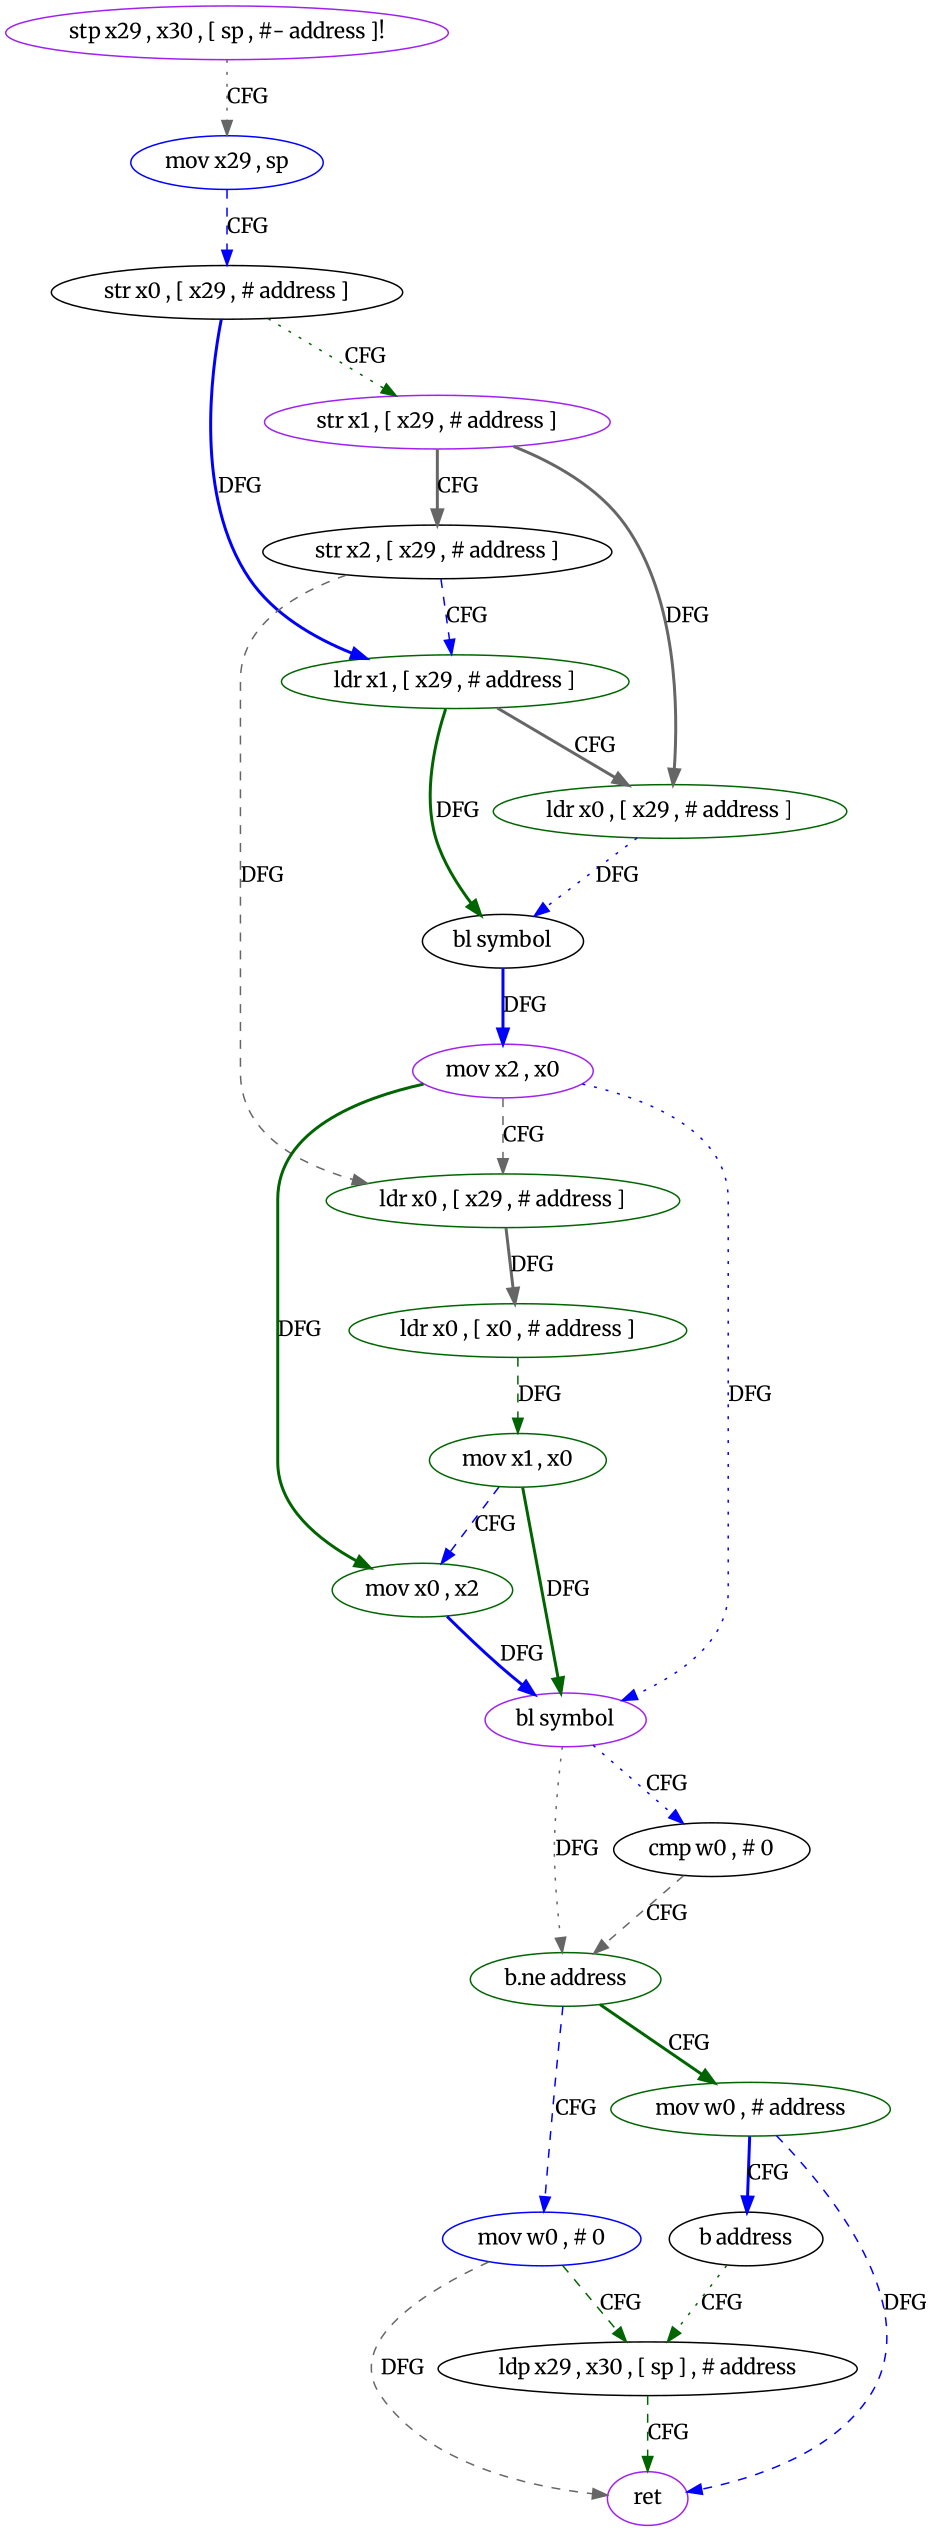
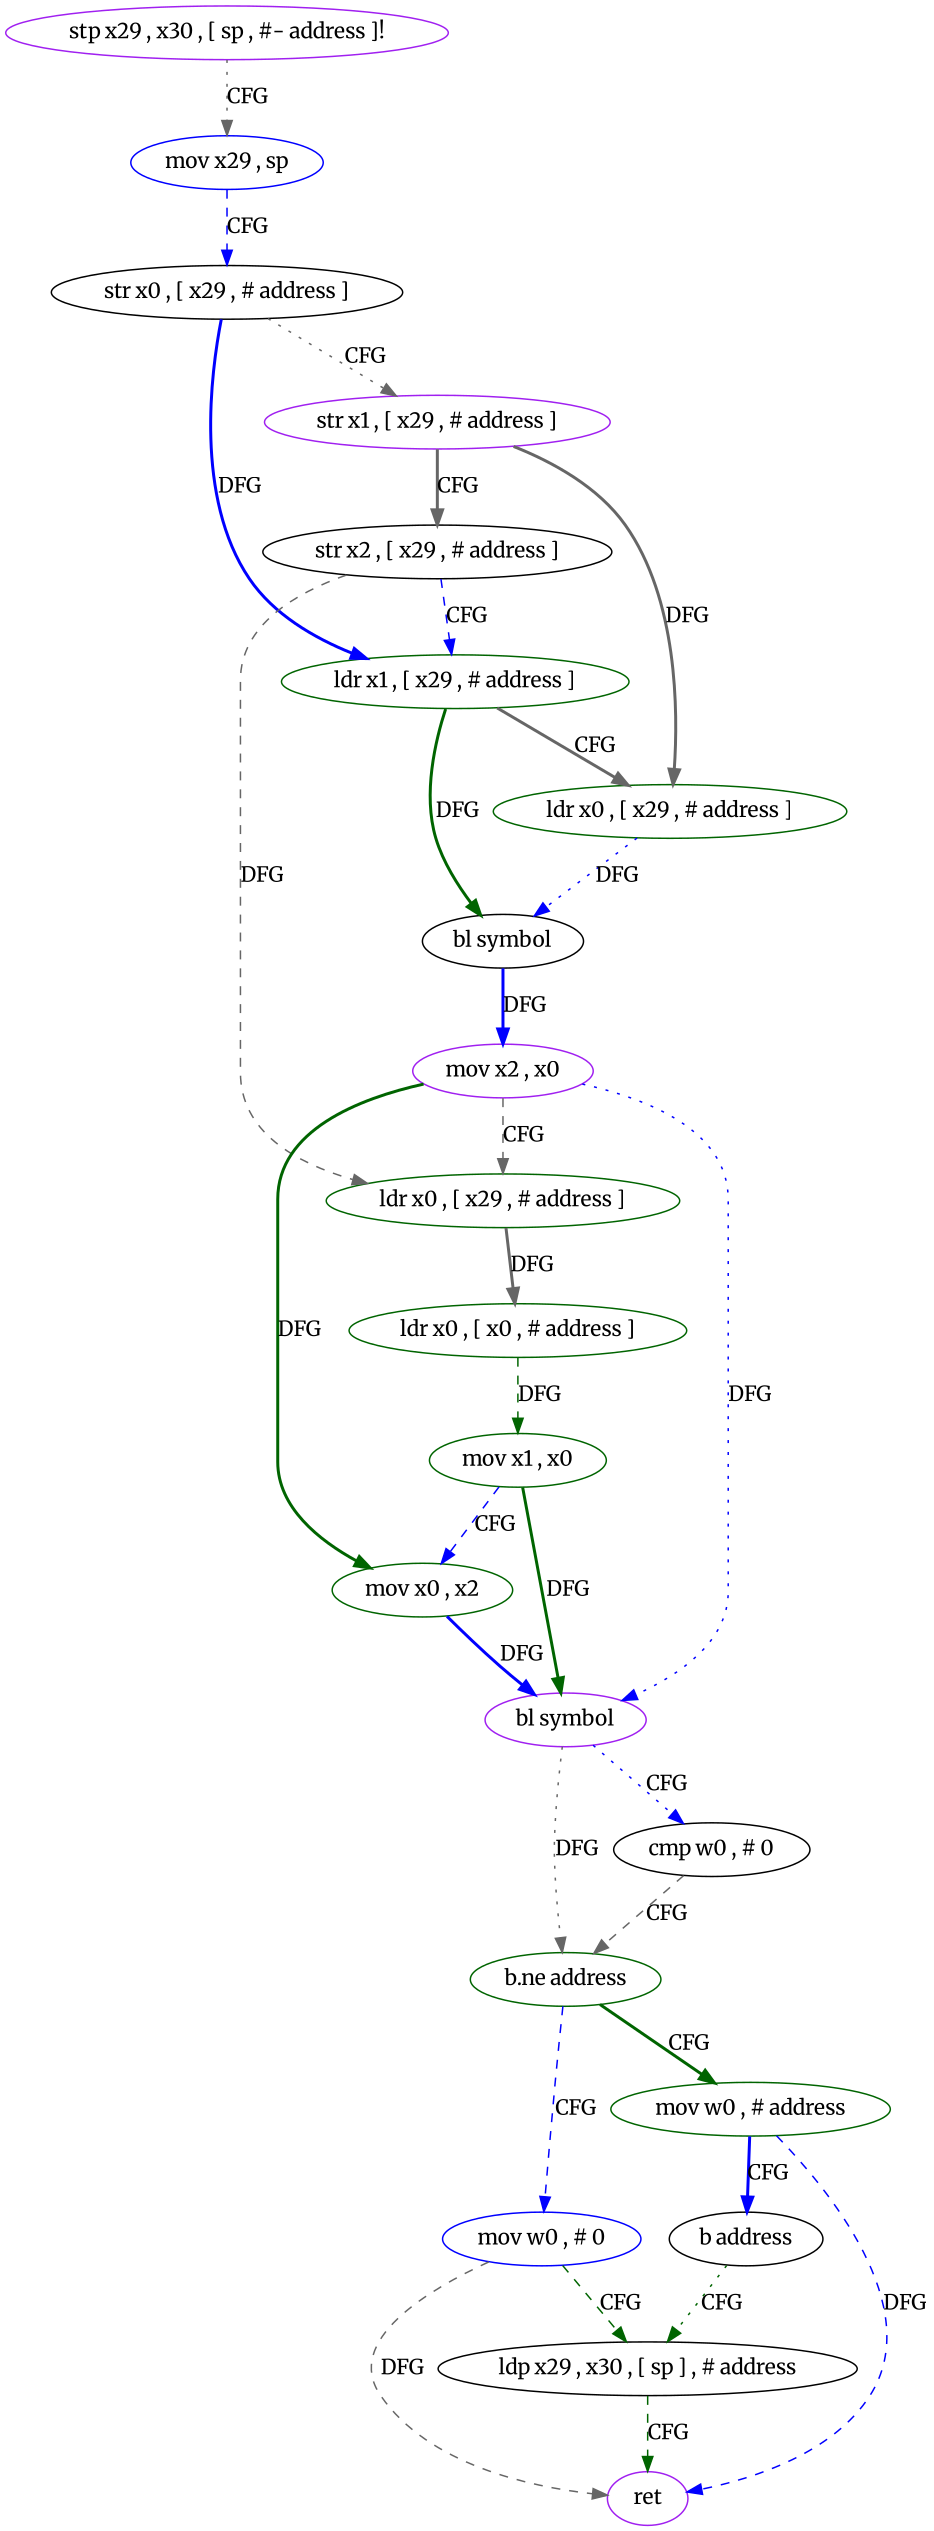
  digraph {
    fontname=Merriweather
    node [color=darkgreen fontname=Merriweather]
    edge [color=blue fontname=Merriweather style=dashed]
    n1 [color=purple label="stp x29 , x30 , [ sp , #- address ]!"]
    n2 [color=blue label="mov x29 , sp"]
    n3 [color=black label="str x0 , [ x29 , # address ]"]
    n4 [color=purple label="str x1 , [ x29 , # address ]"]
    n5 [label="ldr x1 , [ x29 , # address ]"]
    n6 [color=black label="str x2 , [ x29 , # address ]"]
    n7 [label="ldr x0 , [ x29 , # address ]"]
    n8 [color=black label="bl symbol"]
    n9 [label="ldr x0 , [ x29 , # address ]"]
    n10 [label="ldr x0 , [ x0 , # address ]"]
    n11 [color=purple label="mov x2 , x0"]
    n12 [label="mov x0 , x2"]
    n13 [color=purple label="bl symbol"]
    n14 [color=black label="cmp w0 , # 0"]
    n15 [label="b.ne address"]
    n16 [label="mov x1 , x0"]
    n17 [color=blue label="mov w0 , # 0"]
    n18 [label="mov w0 , # address"]
    n19 [color=black label="ldp x29 , x30 , [ sp ] , # address"]
    n20 [color=purple label=ret]
    n21 [color=black label="b address"]
    n1 -> n2 [color=gray40 label=CFG style=dotted]
    n2 -> n3 [label=CFG]
-   n3 -> n4 [color=darkgreen label=CFG style=dotted]
+   n3 -> n4 [color=gray40 label=CFG style=dotted]
    n3 -> n5 [label=DFG style=bold]
    n4 -> n6 [color=gray40 label=CFG style=bold]
    n4 -> n7 [color=gray40 label=DFG style=bold]
    n5 -> n7 [color=gray40 label=CFG style=bold]
    n5 -> n8 [color=darkgreen label=DFG style=bold]
    n6 -> n5 [label=CFG]
    n6 -> n9 [color=gray40 label=DFG]
    n7 -> n8 [label=DFG style=dotted]
    n8 -> n11 [label=DFG style=bold]
    n9 -> n10 [color=gray40 label=DFG style=bold]
    n10 -> n16 [color=darkgreen label=DFG]
    n11 -> n9 [color=gray40 label=CFG]
    n11 -> n12 [color=darkgreen label=DFG style=bold]
    n11 -> n13 [label=DFG style=dotted]
    n12 -> n13 [label=DFG style=bold]
    n13 -> n14 [label=CFG style=dotted]
    n13 -> n15 [color=gray40 label=DFG style=dotted]
    n14 -> n15 [color=gray40 label=CFG]
    n15 -> n17 [label=CFG]
    n15 -> n18 [color=darkgreen label=CFG style=bold]
    n16 -> n12 [label=CFG]
    n16 -> n13 [color=darkgreen label=DFG style=bold]
    n17 -> n19 [color=darkgreen label=CFG]
    n17 -> n20 [color=gray40 label=DFG]
    n18 -> n20 [label=DFG]
    n18 -> n21 [label=CFG style=bold]
    n19 -> n20 [color=darkgreen label=CFG]
    n21 -> n19 [color=darkgreen label=CFG style=dotted]
  }
